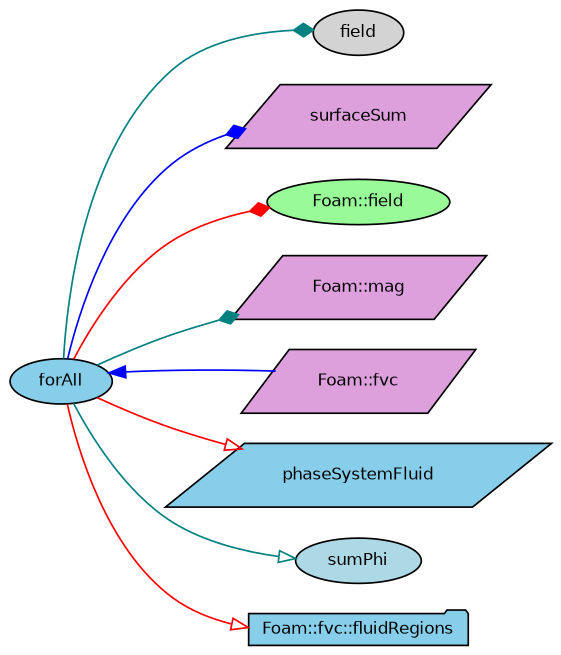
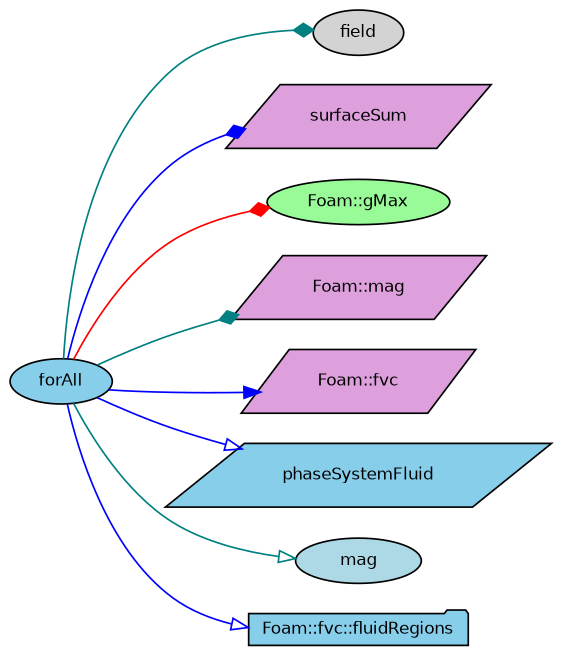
  digraph {
    rankdir=LR
    node [color=black fillcolor=skyblue fontname=Helvetica fontsize=10 shape=ellipse style=filled]
    edge [arrowhead=diamond color=teal fontname=Helvetica fontsize=10 labelfontname=Helvetica labelfontsize=10 style=solid]
    n1 [fontcolor=black height=0.2 label=forAll width=0.4]
    n2 [fillcolor=lightgrey height=0.2 label=field width=0.4]
    n3 [fillcolor=plum height=0.2 label=surfaceSum shape=parallelogram width=0.4]
-   n4 [fillcolor=palegreen height=0.2 label="Foam::field" width=0.4]
+   n4 [fillcolor=palegreen height=0.2 label="Foam::gMax" width=0.4]
    n5 [fillcolor=plum height=0.2 label="Foam::mag" shape=parallelogram width=0.4]
    n6 [fillcolor=plum height=0.2 label="Foam::fvc" shape=parallelogram width=0.4]
    n7 [height=0.2 label=phaseSystemFluid shape=parallelogram width=0.4]
-   n8 [fillcolor=lightblue height=0.2 label=sumPhi width=0.4]
+   n8 [fillcolor=lightblue height=0.2 label=mag width=0.4]
    n9 [height=0.2 label="Foam::fvc::fluidRegions" shape=folder width=0.4]
    n1 -> n2
    n1 -> n3 [color=blue]
    n1 -> n4 [color=red]
    n1 -> n5
-   n6 -> n1 [arrowhead=normal color=blue]
-   n1 -> n7 [arrowhead=onormal color=red]
+   n1 -> n6 [arrowhead=normal color=blue]
+   n1 -> n7 [arrowhead=onormal color=blue]
    n1 -> n8 [arrowhead=onormal]
-   n1 -> n9 [arrowhead=onormal color=red]
+   n1 -> n9 [arrowhead=onormal color=blue]
  }
